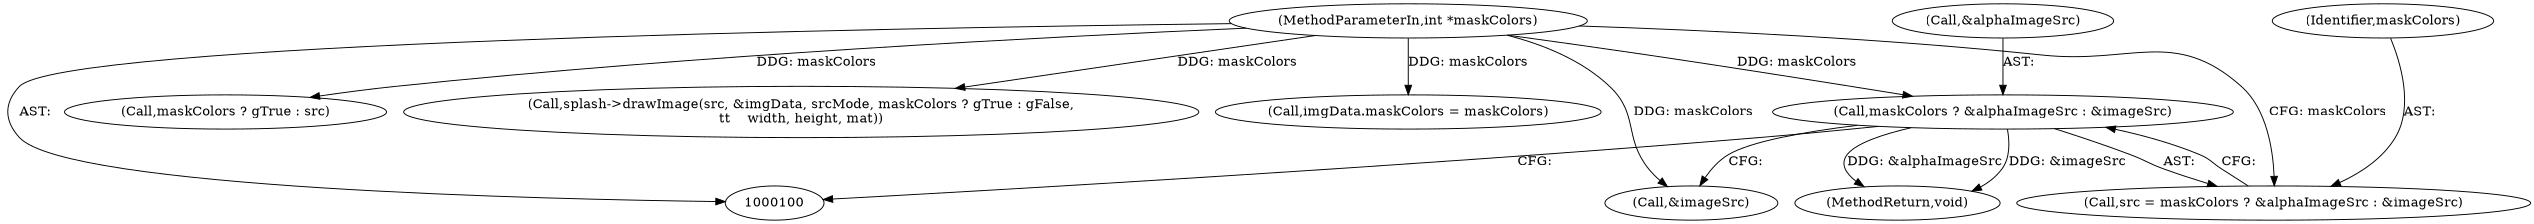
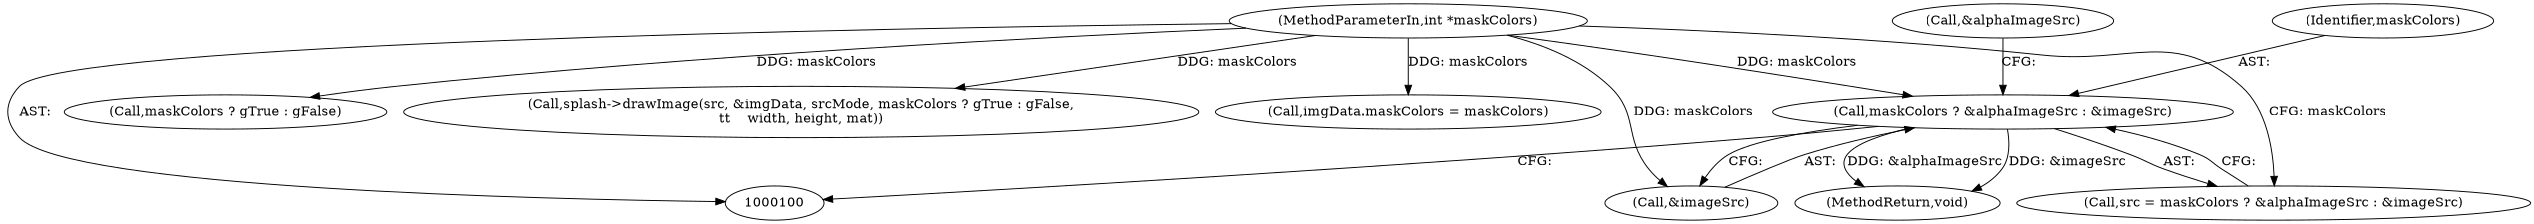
  digraph {
    n1 [label="(Call,maskColors ? &alphaImageSrc : &imageSrc)"]
    n2 [label="(MethodReturn,void)"]
    n3 [label="(Call,src = maskColors ? &alphaImageSrc : &imageSrc)"]
    n4 [label="(Call,&imageSrc)"]
    1000100
    n6 [label="(Call,&alphaImageSrc)"]
    n7 [label="(MethodParameterIn,int *maskColors)"]
-   n8 [label="(Call,maskColors ? gTrue : src)"]
+   n8 [label="(Call,maskColors ? gTrue : gFalse)"]
    n9 [label="(Call,splash->drawImage(src, &imgData, srcMode, maskColors ? gTrue : gFalse,\n\t\t    width, height, mat))"]
    n10 [label="(Call,imgData.maskColors = maskColors)"]
    n11 [label="(Identifier,maskColors)"]
    n1 -> n2 [label="DDG: &alphaImageSrc"]
    n1 -> n2 [label="DDG: &imageSrc"]
    n1 -> n3 [label="AST: "]
    n1 -> n4 [label="CFG: "]
    n1 -> 1000100 [label="CFG: "]
    n3 -> n1 [label="CFG: "]
-   n6 -> n1 [label="AST: "]
+   n4 -> n1 [label="AST: "]
+   n6 -> n1 [label="CFG: "]
    n7 -> n1 [label="DDG: maskColors"]
    n7 -> n3 [label="CFG: maskColors"]
    n7 -> n4 [label="DDG: maskColors"]
    n7 -> 1000100 [label="AST: "]
    n7 -> n8 [label="DDG: maskColors"]
    n7 -> n9 [label="DDG: maskColors"]
    n7 -> n10 [label="DDG: maskColors"]
-   n11 -> n3 [label="AST: "]
+   n11 -> n1 [label="AST: "]
  }
